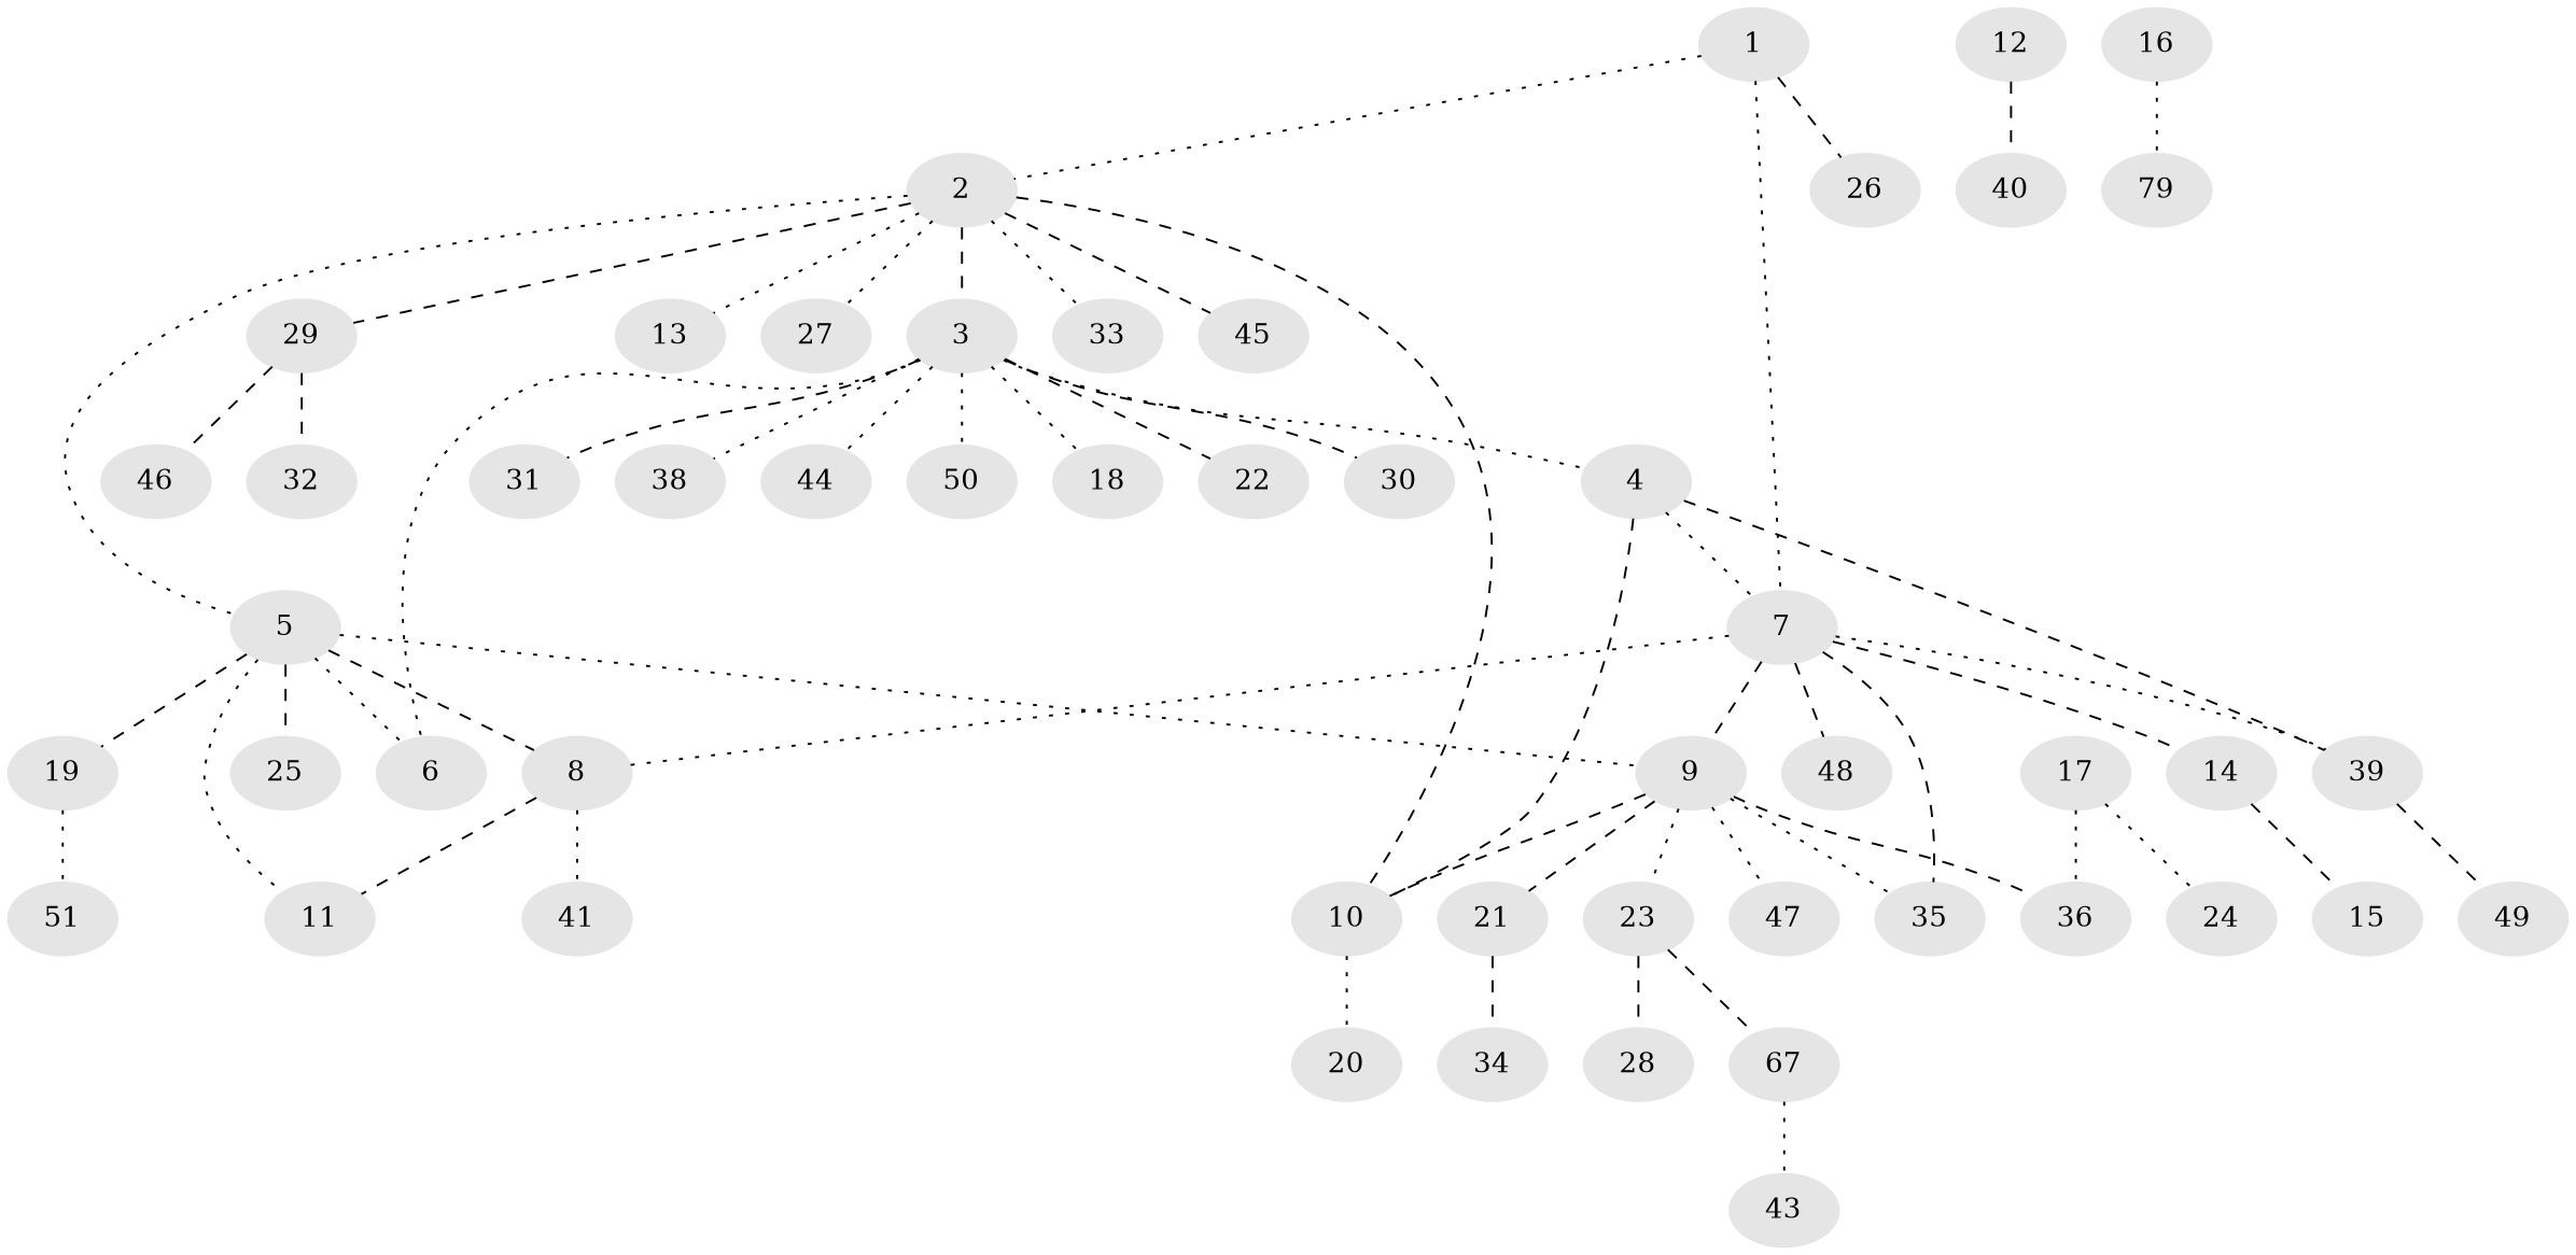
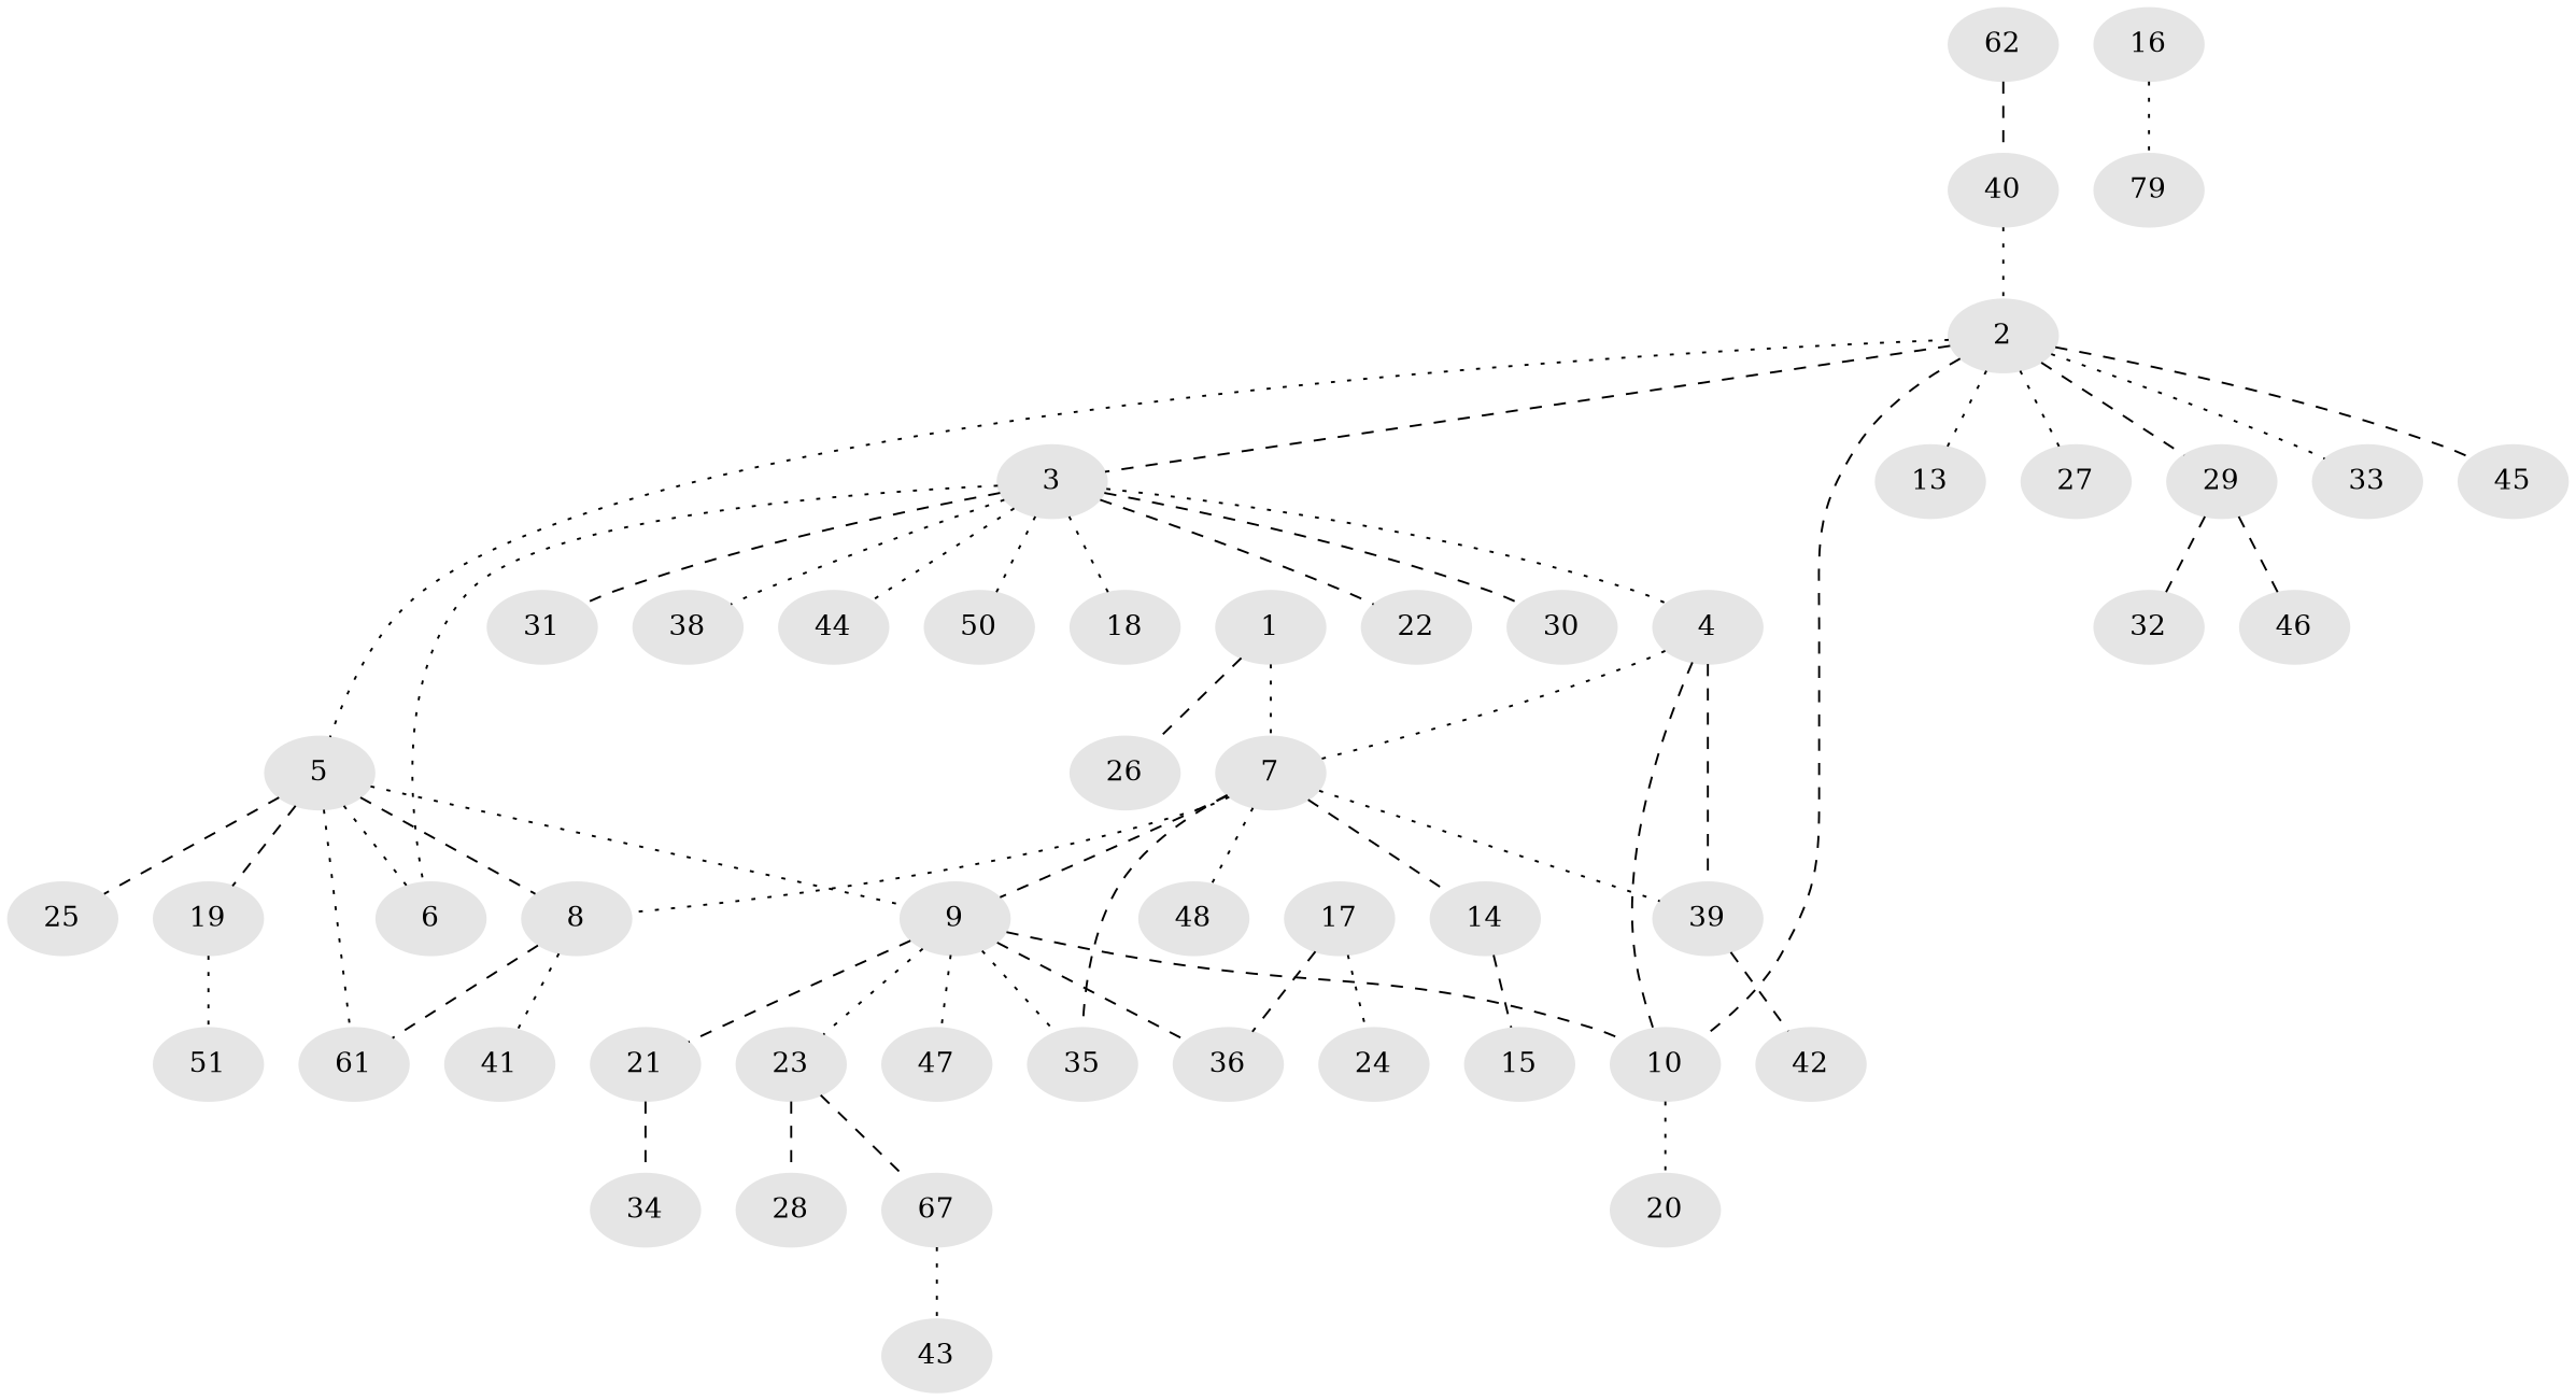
  graph {
    node [color=gray90 style=filled]
    edge [style=dashed]
    1
    2
    7
    26
    3
    5
    10
    13
    27
    29
    33
    45
    39
    8
    9
    14
    35
    48
    4
    6
    18
    22
    30
    31
    38
    44
    50
    19
    25
-   11
+   11 [label=61]
    20
    32
    46
-   12
+   12 [label=62]
    40
-   42 [label=49]
+   42
    41
    21
    23
    36
    47
    17
    24
    51
    15
    34
    28
    n48 [label=67]
    n49 [label=79]
    16
    43
-   1 -- 2 [style=dotted]
+   40 -- 2 [style=dotted]
    1 -- 7 [style=dotted]
    1 -- 26
    2 -- 3
    2 -- 5 [style=dotted]
    2 -- 10
    2 -- 13 [style=dotted]
    2 -- 27 [style=dotted]
    2 -- 29
    2 -- 33 [style=dotted]
    2 -- 45
    7 -- 39 [style=dotted]
    7 -- 8 [style=dotted]
    7 -- 9
    7 -- 14
    7 -- 35
-   7 -- 48
+   7 -- 48 [style=dotted]
    3 -- 4 [style=dotted]
    3 -- 6 [style=dotted]
    3 -- 18 [style=dotted]
    3 -- 22
    3 -- 30
    3 -- 31
    3 -- 38 [style=dotted]
    3 -- 44 [style=dotted]
    3 -- 50 [style=dotted]
    5 -- 8
    5 -- 9 [style=dotted]
    5 -- 6 [style=dotted]
    5 -- 19
    5 -- 25
    5 -- 11 [style=dotted]
    10 -- 20 [style=dotted]
    29 -- 32
    29 -- 46
    39 -- 42
    8 -- 11
    8 -- 41 [style=dotted]
    9 -- 10
    9 -- 35 [style=dotted]
    9 -- 21
    9 -- 23 [style=dotted]
    9 -- 36
    9 -- 47 [style=dotted]
    14 -- 15
    4 -- 7 [style=dotted]
    4 -- 10
    4 -- 39
    19 -- 51 [style=dotted]
    12 -- 40
    21 -- 34
    23 -- 28
    23 -- n48
-   17 -- 36 [style=dotted]
+   17 -- 36
    17 -- 24 [style=dotted]
    n48 -- 43 [style=dotted]
    16 -- n49 [style=dotted]
  }
